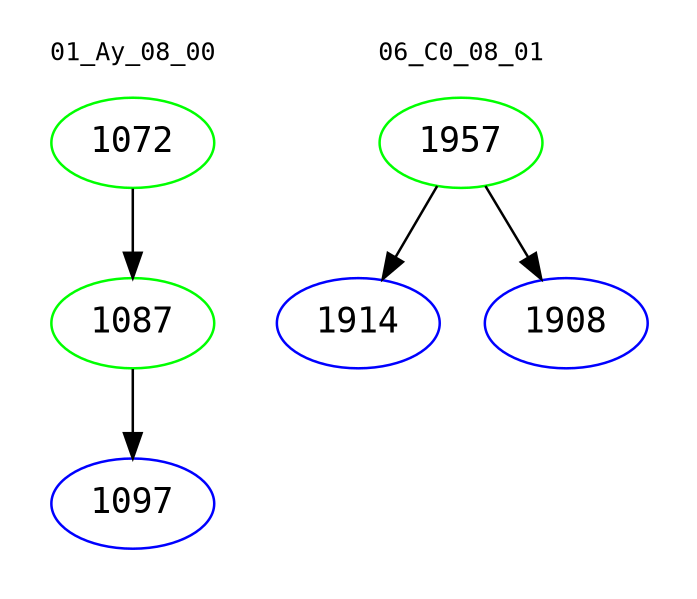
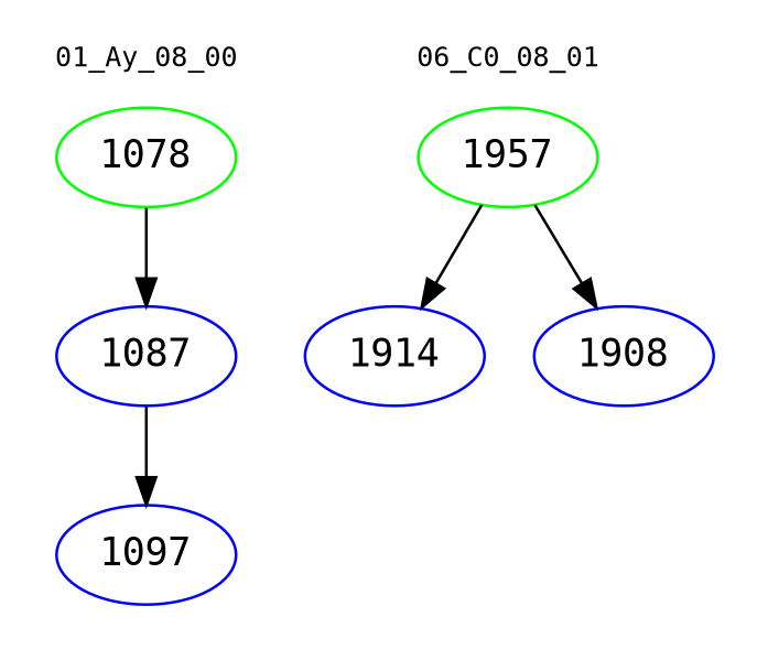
  digraph {
    fontname="DejaVu Sans Mono"
    node [color=blue fontname="DejaVu Sans Mono"]
    edge [color=black fontname="DejaVu Sans Mono"]
-   n1 [color=green label=1072]
-   n2 [color=green label=1087]
+   n1 [color=green label=1078]
+   n2 [label=1087]
    n3 [label=1097]
    n4 [color=green label=1957]
    n5 [label=1914]
    n6 [label=1908]
    subgraph cluster_1 {
      color=white
      fontsize=10
      label="01_Ay_08_00"
      n1
      n2
      n3
    }
    subgraph cluster_2 {
      color=white
      fontsize=10
      label="06_C0_08_01"
      n4
      n5
      n6
    }
    n1 -> n2
    n2 -> n3
    n4 -> n5
    n4 -> n6
  }
